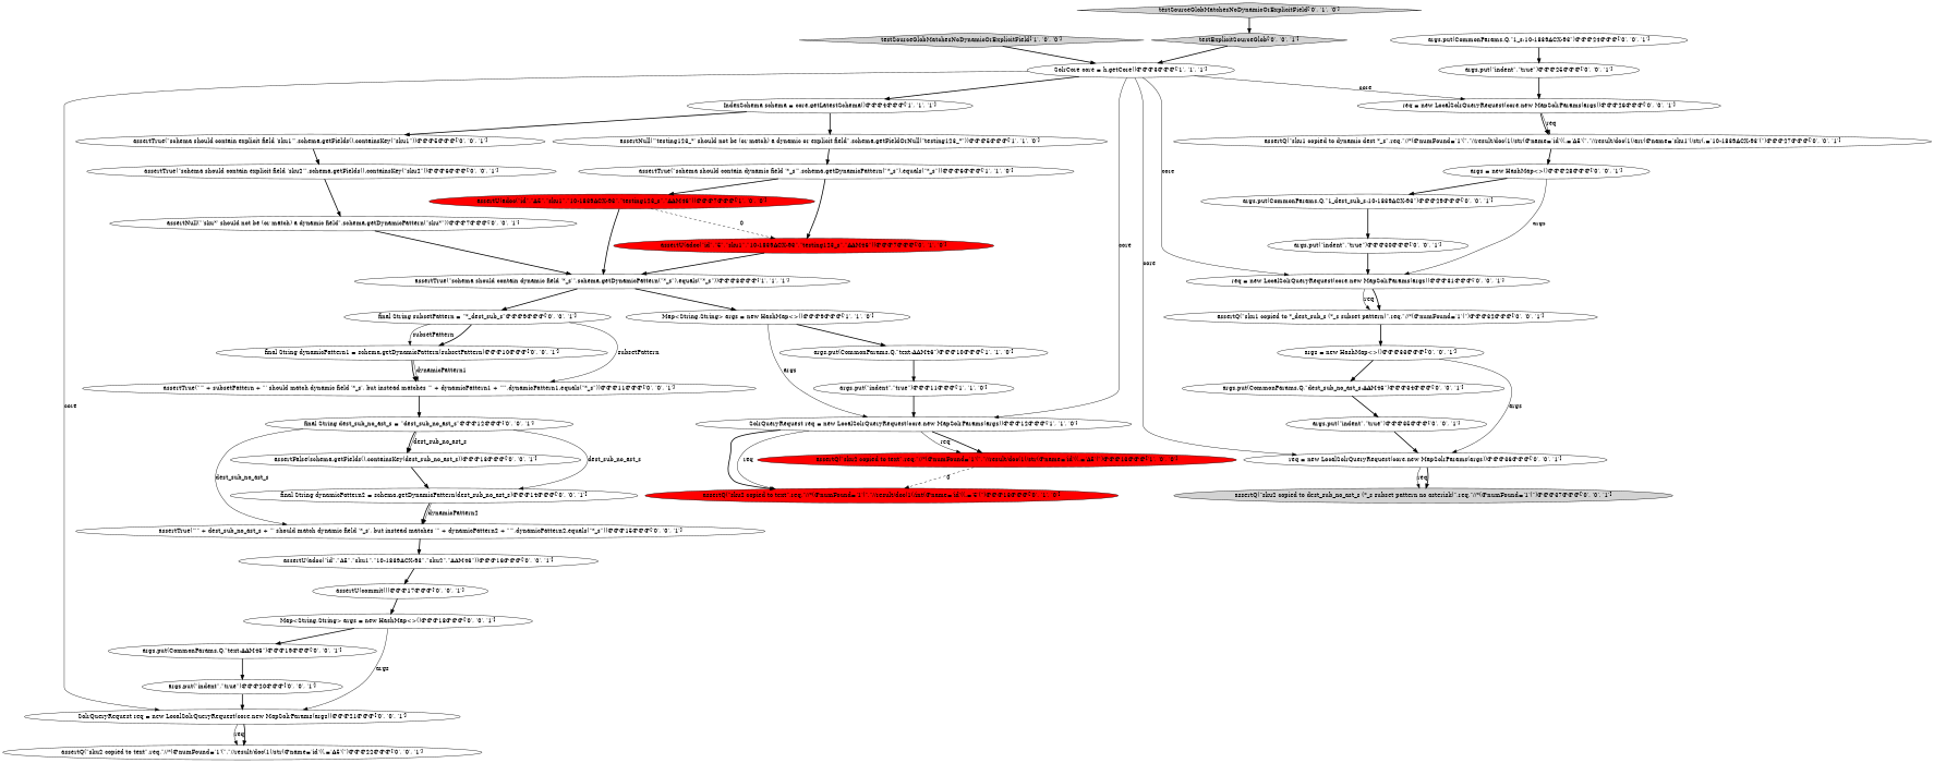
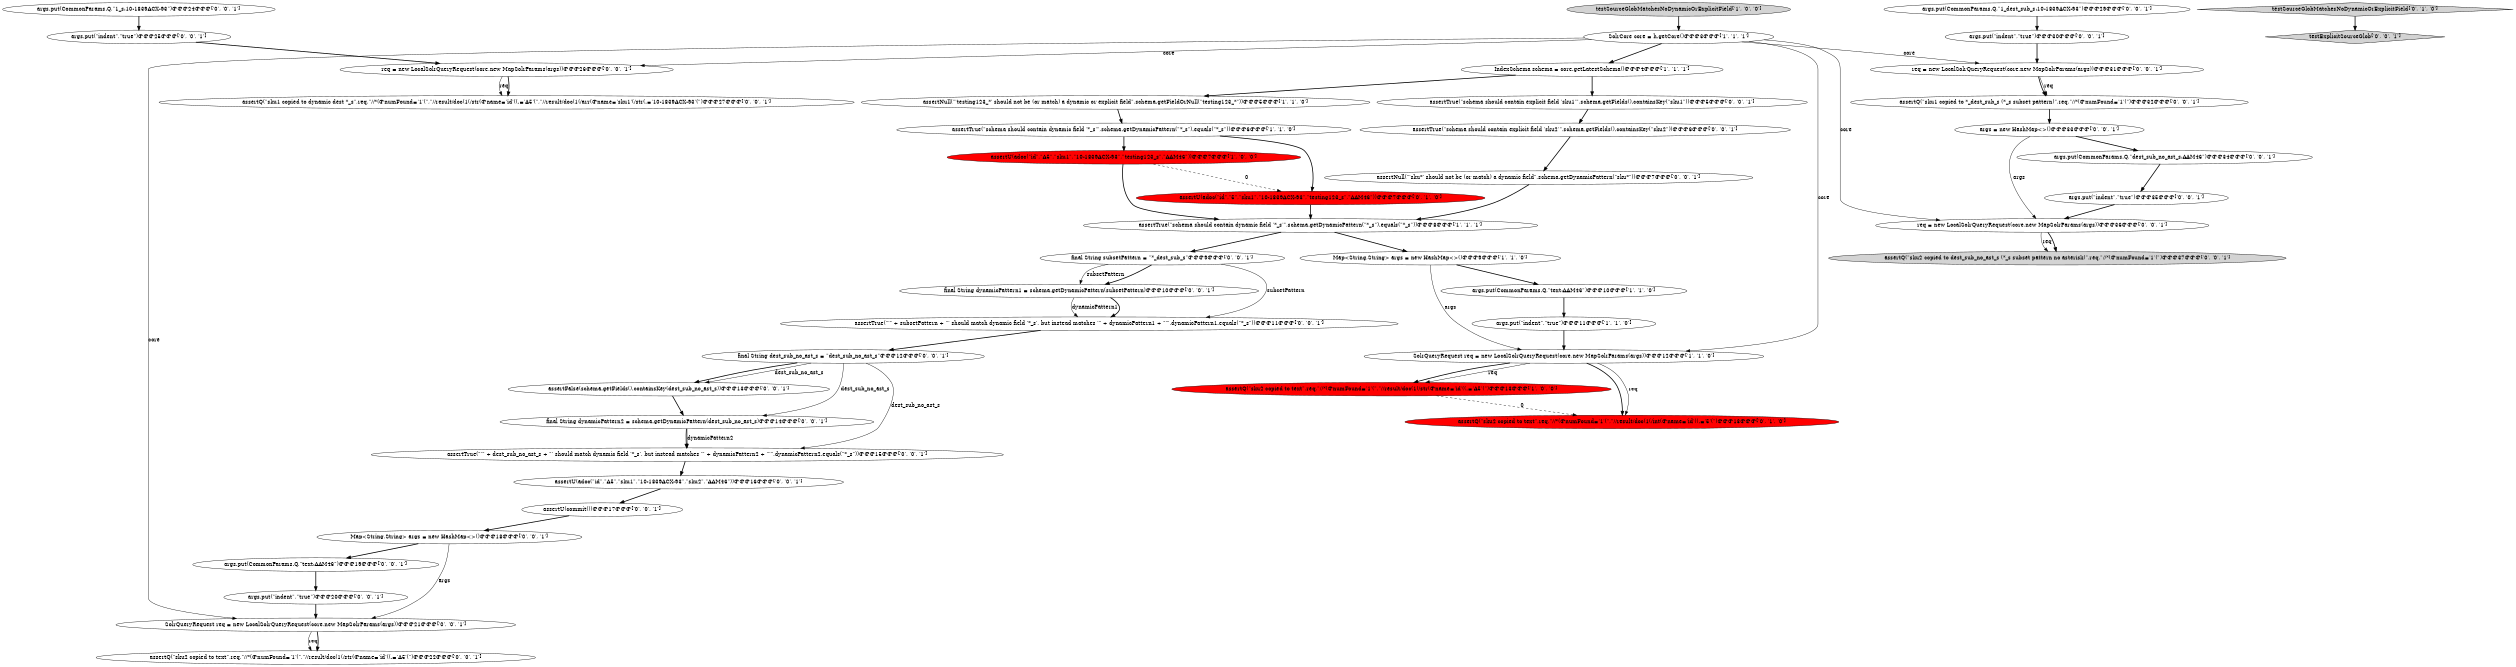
  digraph {
    node [fillcolor=white shape=ellipse style=filled]
    edge [style=bold]
    n1 [fillcolor=red label="assertQ(\"sku2 copied to text\",req,\"//*(@numFound='1'(\",\"//result/doc(1(/int(@name='id'((.='5'(\")@@@13@@@['0', '1', '0']"]
    n2 [label="args.put(CommonParams.Q,\"text:AAM46\")@@@19@@@['0', '0', '1']"]
    n3 [label="args.put(\"indent\",\"true\")@@@20@@@['0', '0', '1']"]
    n4 [label="SolrQueryRequest req = new LocalSolrQueryRequest(core,new MapSolrParams(args))@@@21@@@['0', '0', '1']"]
    n5 [label="final String dest_sub_no_ast_s = \"dest_sub_no_ast_s\"@@@12@@@['0', '0', '1']"]
    n6 [label="final String dynamicPattern2 = schema.getDynamicPattern(dest_sub_no_ast_s)@@@14@@@['0', '0', '1']"]
    n7 [label="assertFalse(schema.getFields().containsKey(dest_sub_no_ast_s))@@@13@@@['0', '0', '1']"]
    n8 [label="assertTrue(\"'\" + dest_sub_no_ast_s + \"' should match dynamic field '*_s', but instead matches '\" + dynamicPattern2 + \"'\",dynamicPattern2.equals(\"*_s\"))@@@15@@@['0', '0', '1']"]
    n9 [label="assertU(adoc(\"id\",\"A5\",\"sku1\",\"10-1839ACX-93\",\"sku2\",\"AAM46\"))@@@16@@@['0', '0', '1']"]
    n10 [label="Map<String,String> args = new HashMap<>()@@@18@@@['0', '0', '1']"]
    n11 [label="assertQ(\"sku2 copied to text\",req,\"//*(@numFound='1'(\",\"//result/doc(1(/str(@name='id'((.='A5'(\")@@@22@@@['0', '0', '1']"]
    n12 [label="args.put(CommonParams.Q,\"1_s:10-1839ACX-93\")@@@24@@@['0', '0', '1']"]
    n13 [label="args.put(\"indent\",\"true\")@@@25@@@['0', '0', '1']"]
    n14 [label="req = new LocalSolrQueryRequest(core,new MapSolrParams(args))@@@26@@@['0', '0', '1']"]
    n15 [label="assertQ(\"sku1 copied to dynamic dest *_s\",req,\"//*(@numFound='1'(\",\"//result/doc(1(/str(@name='id'((.='A5'(\",\"//result/doc(1(/arr(@name='sku1'(/str(.='10-1839ACX-93'(\")@@@27@@@['0', '0', '1']"]
    n16 [label="args.put(\"indent\",\"true\")@@@35@@@['0', '0', '1']"]
    n17 [label="req = new LocalSolrQueryRequest(core,new MapSolrParams(args))@@@36@@@['0', '0', '1']"]
    n18 [fillcolor=lightgray label="assertQ(\"sku2 copied to dest_sub_no_ast_s (*_s subset pattern no asterisk)\",req,\"//*(@numFound='1'(\")@@@37@@@['0', '0', '1']"]
    n19 [label="assertTrue(\"schema should contain explicit field 'sku1'\",schema.getFields().containsKey(\"sku1\"))@@@5@@@['0', '0', '1']"]
    n20 [label="assertTrue(\"schema should contain explicit field 'sku2'\",schema.getFields().containsKey(\"sku2\"))@@@6@@@['0', '0', '1']"]
    n21 [label="assertNull(\"'sku*' should not be (or match) a dynamic field\",schema.getDynamicPattern(\"sku*\"))@@@7@@@['0', '0', '1']"]
-   n22 [fillcolor=lightgray label="testSourceGlobMatchesNoDynamicOrExplicitField['1', '0', '0']" shape=diamond]
+   n22 [fillcolor=lightgray label="testSourceGlobMatchesNoDynamicOrExplicitField['1', '0', '0']"]
    n23 [label="SolrCore core = h.getCore()@@@3@@@['1', '1', '1']"]
    n24 [label="IndexSchema schema = core.getLatestSchema()@@@4@@@['1', '1', '1']"]
    n25 [label="SolrQueryRequest req = new LocalSolrQueryRequest(core,new MapSolrParams(args))@@@12@@@['1', '1', '0']"]
    n26 [label="req = new LocalSolrQueryRequest(core,new MapSolrParams(args))@@@31@@@['0', '0', '1']"]
    n27 [label="args.put(CommonParams.Q,\"dest_sub_no_ast_s:AAM46\")@@@34@@@['0', '0', '1']"]
    n28 [label="assertTrue(\"schema should contain dynamic field '*_s'\",schema.getDynamicPattern(\"*_s\").equals(\"*_s\"))@@@8@@@['1', '1', '1']"]
    n29 [label="Map<String,String> args = new HashMap<>()@@@9@@@['1', '1', '0']"]
    n30 [label="final String subsetPattern = \"*_dest_sub_s\"@@@9@@@['0', '0', '1']"]
    n31 [label="args.put(CommonParams.Q,\"text:AAM46\")@@@10@@@['1', '1', '0']"]
    n32 [label="args.put(\"indent\",\"true\")@@@11@@@['1', '1', '0']"]
    n33 [label="assertNull(\"'testing123_*' should not be (or match) a dynamic or explicit field\",schema.getFieldOrNull(\"testing123_*\"))@@@5@@@['1', '1', '0']"]
    n34 [label="assertTrue(\"schema should contain dynamic field '*_s'\",schema.getDynamicPattern(\"*_s\").equals(\"*_s\"))@@@6@@@['1', '1', '0']"]
    n35 [fillcolor=red label="assertQ(\"sku2 copied to text\",req,\"//*(@numFound='1'(\",\"//result/doc(1(/str(@name='id'((.='A5'(\")@@@13@@@['1', '0', '0']"]
    n36 [label="assertQ(\"sku1 copied to *_dest_sub_s (*_s subset pattern)\",req,\"//*(@numFound='1'(\")@@@32@@@['0', '0', '1']"]
    n37 [label="assertU(commit())@@@17@@@['0', '0', '1']"]
    n38 [label="args.put(CommonParams.Q,\"1_dest_sub_s:10-1839ACX-93\")@@@29@@@['0', '0', '1']"]
    n39 [label="args.put(\"indent\",\"true\")@@@30@@@['0', '0', '1']"]
    n40 [label="args = new HashMap<>()@@@33@@@['0', '0', '1']"]
-   n41 [label="args = new HashMap<>()@@@28@@@['0', '0', '1']"]
    n42 [fillcolor=lightgray label="testSourceGlobMatchesNoDynamicOrExplicitField['0', '1', '0']" shape=diamond]
    n43 [fillcolor=lightgray label="testExplicitSourceGlob['0', '0', '1']" shape=diamond]
    n44 [label="final String dynamicPattern1 = schema.getDynamicPattern(subsetPattern)@@@10@@@['0', '0', '1']"]
    n45 [label="assertTrue(\"'\" + subsetPattern + \"' should match dynamic field '*_s', but instead matches '\" + dynamicPattern1 + \"'\",dynamicPattern1.equals(\"*_s\"))@@@11@@@['0', '0', '1']"]
    n46 [fillcolor=red label="assertU(adoc(\"id\",\"A5\",\"sku1\",\"10-1839ACX-93\",\"testing123_s\",\"AAM46\"))@@@7@@@['1', '0', '0']"]
    n47 [fillcolor=red label="assertU(adoc(\"id\",\"5\",\"sku1\",\"10-1839ACX-93\",\"testing123_s\",\"AAM46\"))@@@7@@@['0', '1', '0']"]
    n2 -> n3
    n3 -> n4
    n4 -> n11 [label=req style=solid]
    n4 -> n11
    n5 -> n6 [label=dest_sub_no_ast_s style=solid]
    n5 -> n7
    n5 -> n7 [label=dest_sub_no_ast_s style=solid]
    n5 -> n8 [label=dest_sub_no_ast_s style=solid]
    n6 -> n8 [label=dynamicPattern2 style=solid]
    n6 -> n8
    n7 -> n6
    n8 -> n9
    n9 -> n37
    n10 -> n2
    n10 -> n4 [label=args style=solid]
    n12 -> n13
    n13 -> n14
    n14 -> n15 [label=req style=solid]
    n14 -> n15
-   n15 -> n41
    n16 -> n17
    n17 -> n18 [label=req style=solid]
    n17 -> n18
    n19 -> n20
    n20 -> n21
    n21 -> n28
    n22 -> n23
    n23 -> n4 [label=core style=solid]
    n23 -> n14 [label=core style=solid]
    n23 -> n17 [label=core style=solid]
    n23 -> n24
    n23 -> n25 [label=core style=solid]
    n23 -> n26 [label=core style=solid]
    n24 -> n19
    n24 -> n33
    n25 -> n1
    n25 -> n1 [label=req style=solid]
    n25 -> n35 [label=req style=solid]
    n25 -> n35
    n26 -> n36
    n26 -> n36 [label=req style=solid]
    n27 -> n16
    n28 -> n29
    n28 -> n30
    n29 -> n25 [label=args style=solid]
    n29 -> n31
    n30 -> n44
    n30 -> n44 [label=subsetPattern style=solid]
    n30 -> n45 [label=subsetPattern style=solid]
    n31 -> n32
    n32 -> n25
    n33 -> n34
    n34 -> n46
    n34 -> n47
    n35 -> n1 [label=0 style=dashed]
    n36 -> n40
    n37 -> n10
    n38 -> n39
    n39 -> n26
    n40 -> n17 [label=args style=solid]
    n40 -> n27
-   n41 -> n26 [label=args style=solid]
-   n41 -> n38
    n42 -> n43
-   n43 -> n23
    n44 -> n45 [label=dynamicPattern1 style=solid]
    n44 -> n45
    n45 -> n5
    n46 -> n28
    n46 -> n47 [label=0 style=dashed]
    n47 -> n28
  }
